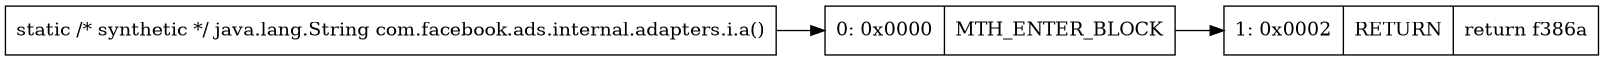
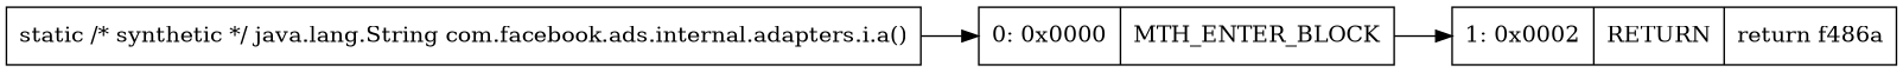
  digraph {
    rankdir=LR
    node [shape=record]
    n1 [label="{0\:\ 0x0000|MTH_ENTER_BLOCK\l}"]
-   n2 [label="{1\:\ 0x0002|RETURN\l|return f386a\l}"]
+   n2 [label="{1\:\ 0x0002|RETURN\l|return f486a\l}"]
    n3 [label="{static \/* synthetic *\/ java.lang.String com.facebook.ads.internal.adapters.i.a() }"]
    n1 -> n2
    n3 -> n1
  }
